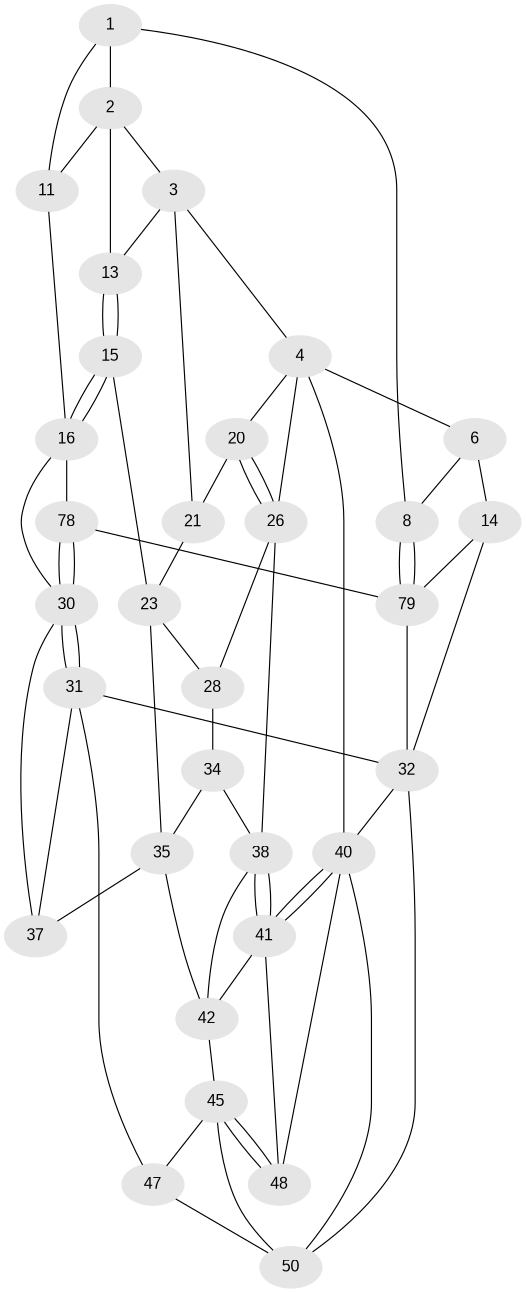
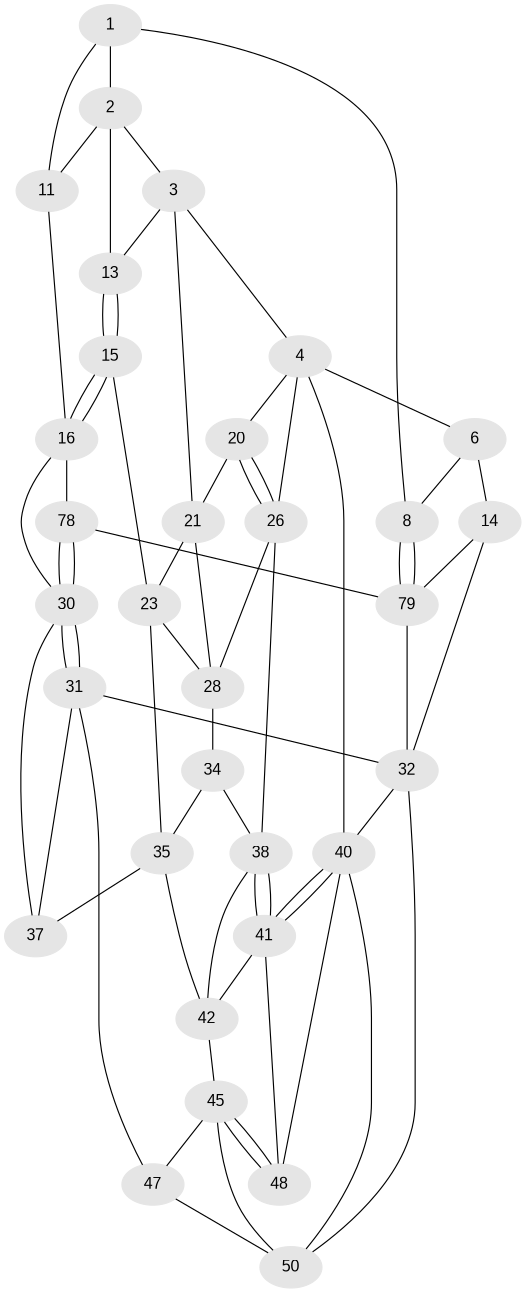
  graph {
    fontname="Liberation Sans"
    node [color=gray90 fontname="Liberation Sans" style=filled]
    edge [fontname="Liberation Sans"]
    1 [super="+7"]
    2 [super="+10"]
    8
    11
    3 [super="+12"]
    13
    n7 [label=79 super="+25"]
    16 [super="+17"]
    4 [super="+5"]
    21 [super="+22"]
    15
    6 [super="+9"]
    20
    26 [super="+27"]
    40 [super="+49"]
    23 [super="+24"]
    28 [super="+29"]
    14
    38 [super="+39"]
    50 [super="+53"]
    41 [super="+51"]
    48
    32 [super="+52"]
    n24 [label=78]
    30 [super="+33"]
    35 [super="+36"]
    31 [super="+43"]
    37
    34
    42 [super="+44"]
    47
    45 [super="+46"]
    1 -- 2
    1 -- 8
    1 -- 11
    2 -- 11
    2 -- 3
    2 -- 13
    8 -- n7
    8 -- n7
    11 -- 16
    3 -- 13
    3 -- 4
    3 -- 21
    13 -- 15
    13 -- 15
    n7 -- 32
    16 -- n24
    16 -- 30
    4 -- 6
    4 -- 20
    4 -- 26
    4 -- 40
    21 -- 23
+   21 -- 28
    15 -- 16
    15 -- 16
    15 -- 23
    6 -- 8
    6 -- 14 [weight=2]
    20 -- 21
    20 -- 26
    20 -- 26
    26 -- 28
    26 -- 38
    40 -- 50
    40 -- 41
    40 -- 41
    40 -- 48
    23 -- 28
    23 -- 35
    28 -- 34
    14 -- n7
    14 -- 32
    38 -- 41
    38 -- 41
    38 -- 42
    41 -- 48
    41 -- 42
    32 -- 40
    32 -- 50
    n24 -- n7
    n24 -- 30
    n24 -- 30
    30 -- 31
    30 -- 31
    30 -- 37
    35 -- 37
    35 -- 42
    31 -- 32
    31 -- 37
    31 -- 47
    34 -- 38
    34 -- 35
    42 -- 45
    47 -- 50
    45 -- 50
    45 -- 48
    45 -- 48
    45 -- 47
  }
